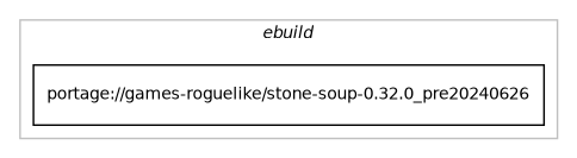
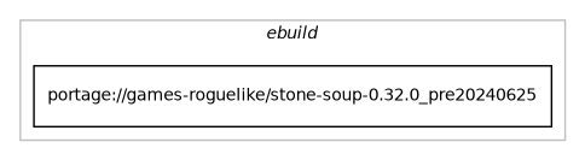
  digraph {
    compound=true
    concentrate=true
    fontname=Helvetica
    fontsize=10
    newrank=true
    rankdir=LR
    ranksep=1.5
-   n1 [color=black fontname=Helvetica fontsize=10 label="portage://games-roguelike/stone-soup-0.32.0_pre20240626" width=4 shape=box]
+   n1 [color=black fontname=Helvetica fontsize=10 label="portage://games-roguelike/stone-soup-0.32.0_pre20240625" width=4 shape=box]
    subgraph cluster_1 {
      color=gray
      label=<<i>ebuild</i>>
      n1
    }
    subgraph cluster_2 {
      color=gray
      label=<<i>dependencies</i>>
      subgraph cluster_3 {
        color=gray
        fillcolor="#eeeeee"
        label=<<i>compile</i>>
        style=filled
      }
      subgraph cluster_4 {
        color=gray
        fillcolor="#eeeeee"
        label=<<i>compile and run</i>>
        style=filled
      }
      subgraph cluster_5 {
        color=gray
        fillcolor="#eeeeee"
        label=<<i>run</i>>
        style=filled
      }
    }
    subgraph cluster_6 {
      color=gray
      label=<<i>candidates</i>>
      rank=same
    }
  }
